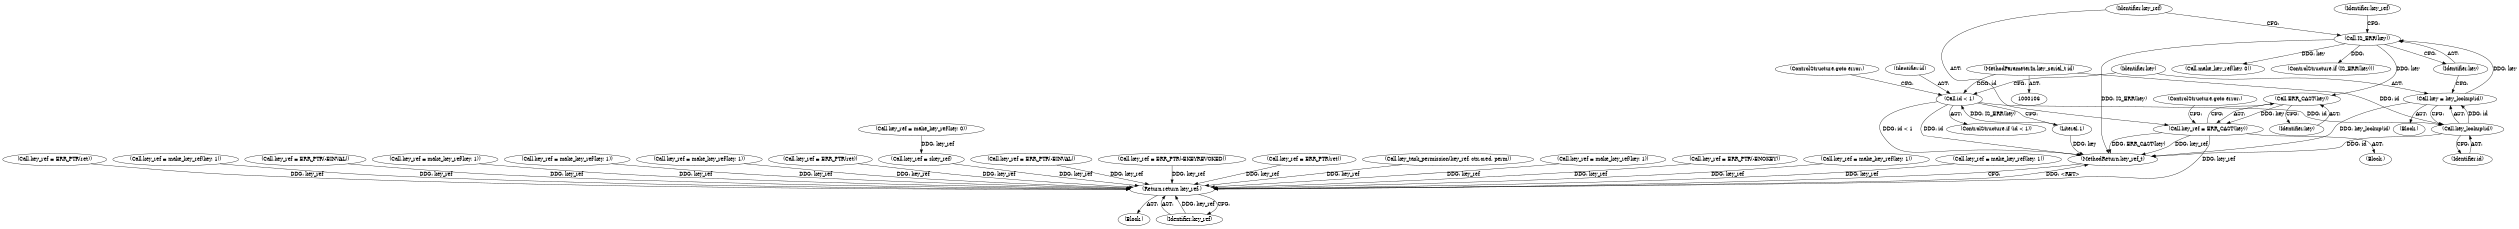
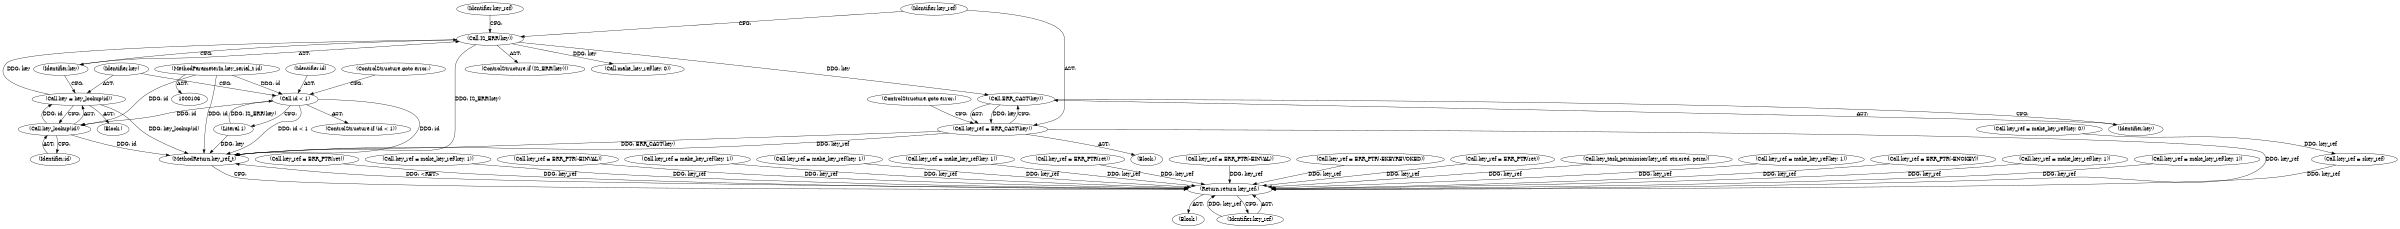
  digraph {
    n1 [label="(Call,ERR_CAST(key))"]
    n2 [label="(Call,key_ref = ERR_CAST(key))"]
    n3 [label="(Identifier,key)"]
    n4 [label="(MethodReturn,key_ref_t)"]
    n5 [label="(Return,return key_ref;)"]
    n6 [label="(Block,)"]
    n7 [label="(Call,IS_ERR(key))"]
    n8 [label="(Identifier,key)"]
    n9 [label="(Call,make_key_ref(key, 0))"]
    n10 [label="(ControlStructure,if (IS_ERR(key)))"]
    n11 [label="(Call,key = key_lookup(id))"]
    n12 [label="(Call,key_lookup(id))"]
    n13 [label="(Block,)"]
    n14 [label="(Identifier,id)"]
    n15 [label="(Call,id < 1)"]
    n16 [label="(ControlStructure,if (id < 1))"]
    n17 [label="(Literal,1)"]
    n18 [label="(MethodParameterIn,key_serial_t id)"]
    1000106
    n20 [label="(Block,)"]
    n21 [label="(Identifier,key_ref)"]
    n22 [label="(Call,key_ref = ERR_PTR(ret))"]
    n23 [label="(Identifier,key)"]
    n24 [label="(Identifier,key_ref)"]
    n25 [label="(Identifier,key_ref)"]
    n26 [label="(Call,key_ref = make_key_ref(key, 1))"]
    n27 [label="(Call,key_ref = ERR_PTR(-EINVAL))"]
    n28 [label="(Call,key_ref = make_key_ref(key, 1))"]
    n29 [label="(Call,key_ref = make_key_ref(key, 1))"]
    n30 [label="(Call,key_ref = make_key_ref(key, 1))"]
    n31 [label="(ControlStructure,goto error;)"]
    n32 [label="(Call,key_ref = ERR_PTR(ret))"]
    n33 [label="(Call,key_ref = skey_ref)"]
    n34 [label="(Call,key_ref = ERR_PTR(-EINVAL))"]
    n35 [label="(Call,key_ref = make_key_ref(key, 0))"]
    n36 [label="(Call,key_ref = ERR_PTR(-EKEYREVOKED))"]
    n37 [label="(ControlStructure,goto error;)"]
    n38 [label="(Call,key_ref = ERR_PTR(ret))"]
    n39 [label="(Call,key_task_permission(key_ref, ctx.cred, perm))"]
    n40 [label="(Call,key_ref = make_key_ref(key, 1))"]
    n41 [label="(Call,key_ref = ERR_PTR(-ENOKEY))"]
    n42 [label="(Call,key_ref = make_key_ref(key, 1))"]
    n43 [label="(Identifier,id)"]
    n44 [label="(Call,key_ref = make_key_ref(key, 1))"]
    n1 -> n2 [label="AST: "]
    n1 -> n2 [label="DDG: key"]
    n1 -> n3 [label="CFG: "]
    n2 -> n1 [label="CFG: "]
    n2 -> n4 [label="DDG: key_ref"]
    n2 -> n4 [label="DDG: ERR_CAST(key)"]
    n2 -> n5 [label="DDG: key_ref"]
    n2 -> n6 [label="AST: "]
    n3 -> n1 [label="AST: "]
    n4 -> n5 [label="CFG: "]
    n5 -> n4 [label="DDG: <RET>"]
    n5 -> n20 [label="AST: "]
    n5 -> n21 [label="CFG: "]
    n7 -> n1 [label="DDG: key"]
    n7 -> n4 [label="DDG: IS_ERR(key)"]
    n7 -> n8 [label="CFG: "]
    n7 -> n9 [label="DDG: key"]
-   n7 -> n10 [label="DDG: "]
+   n7 -> n10 [label="AST: "]
    n8 -> n7 [label="AST: "]
    n8 -> n11 [label="CFG: "]
    n11 -> n4 [label="DDG: key_lookup(id)"]
    n11 -> n7 [label="DDG: key"]
    n11 -> n12 [label="CFG: "]
    n11 -> n13 [label="AST: "]
    n12 -> n4 [label="DDG: id"]
    n12 -> n11 [label="AST: "]
    n12 -> n11 [label="DDG: id"]
    n12 -> n14 [label="CFG: "]
    n14 -> n12 [label="AST: "]
    n15 -> n4 [label="DDG: id < 1"]
    n15 -> n4 [label="DDG: id"]
    n15 -> n12 [label="DDG: id"]
    n15 -> n16 [label="AST: "]
    n15 -> n17 [label="CFG: "]
    n17 -> n4 [label="DDG: key"]
    n17 -> n15 [label="DDG: IS_ERR(key)"]
+   n18 -> n4 [label="DDG: id"]
    n18 -> n12 [label="DDG: id"]
    n18 -> n15 [label="DDG: id"]
    n18 -> 1000106 [label="AST: "]
    n21 -> n5 [label="AST: "]
    n21 -> n5 [label="DDG: key_ref"]
    n22 -> n5 [label="DDG: key_ref"]
    n23 -> n11 [label="AST: "]
    n23 -> n15 [label="CFG: "]
    n24 -> n2 [label="AST: "]
    n24 -> n7 [label="CFG: "]
    n25 -> n7 [label="CFG: "]
    n26 -> n5 [label="DDG: key_ref"]
    n27 -> n5 [label="DDG: key_ref"]
    n28 -> n5 [label="DDG: key_ref"]
    n29 -> n5 [label="DDG: key_ref"]
    n30 -> n5 [label="DDG: key_ref"]
    n31 -> n15 [label="CFG: "]
    n32 -> n5 [label="DDG: key_ref"]
    n33 -> n5 [label="DDG: key_ref"]
    n34 -> n5 [label="DDG: key_ref"]
    n35 -> n33 [label="DDG: key_ref"]
    n36 -> n5 [label="DDG: key_ref"]
    n37 -> n2 [label="CFG: "]
    n38 -> n5 [label="DDG: key_ref"]
    n39 -> n5 [label="DDG: key_ref"]
    n40 -> n5 [label="DDG: key_ref"]
    n41 -> n5 [label="DDG: key_ref"]
    n42 -> n5 [label="DDG: key_ref"]
    n43 -> n15 [label="AST: "]
    n44 -> n5 [label="DDG: key_ref"]
  }
